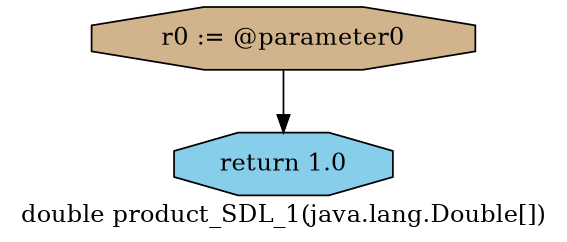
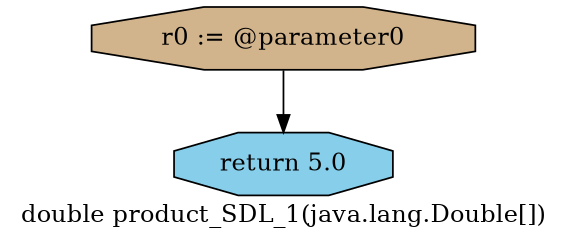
  digraph {
    label="double product_SDL_1(java.lang.Double[])"
    node [shape=octagon style=filled]
    n1 [fillcolor=tan label="r0 := @parameter0"]
-   n2 [fillcolor=skyblue label="return 1.0"]
+   n2 [fillcolor=skyblue label="return 5.0"]
    n1 -> n2 [color=black]
  }
